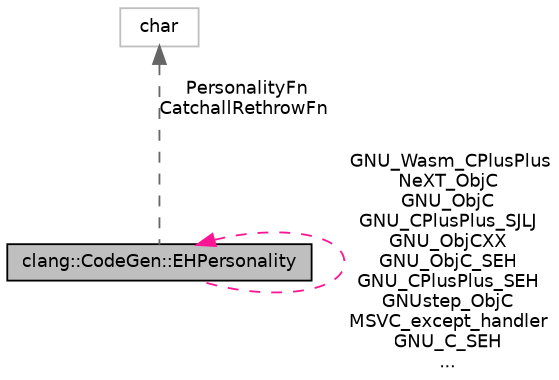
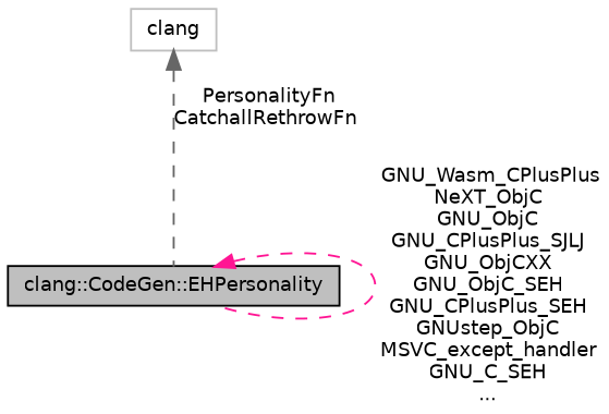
  digraph {
    node [fontname=Helvetica fontsize=10 shape=record]
    edge [dir=back fontname=Helvetica fontsize=10 labelfontname=Helvetica labelfontsize=10 style=dashed]
    n1 [color=black fillcolor=grey75 fontcolor=black height=0.2 label="clang::CodeGen::EHPersonality" style=filled width=0.4]
-   n2 [color=grey75 height=0.2 label=char width=0.4]
+   n2 [color=grey75 height=0.2 label=clang width=0.4]
    n1 -> n1 [color=deeppink label=" GNU_Wasm_CPlusPlus\nNeXT_ObjC\nGNU_ObjC\nGNU_CPlusPlus_SJLJ\nGNU_ObjCXX\nGNU_ObjC_SEH\nGNU_CPlusPlus_SEH\nGNUstep_ObjC\nMSVC_except_handler\nGNU_C_SEH\n..."]
    n2 -> n1 [color=gray40 label=" PersonalityFn\nCatchallRethrowFn"]
  }
